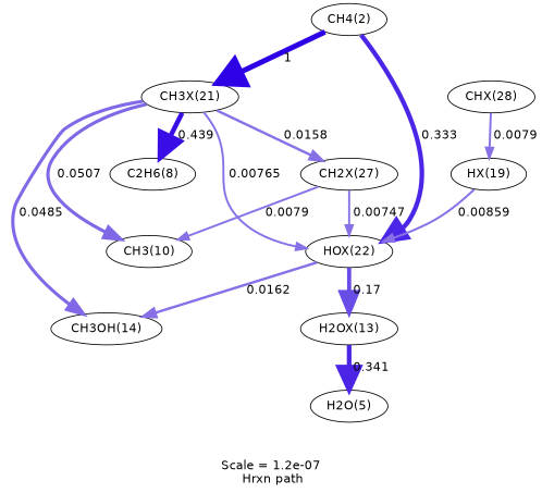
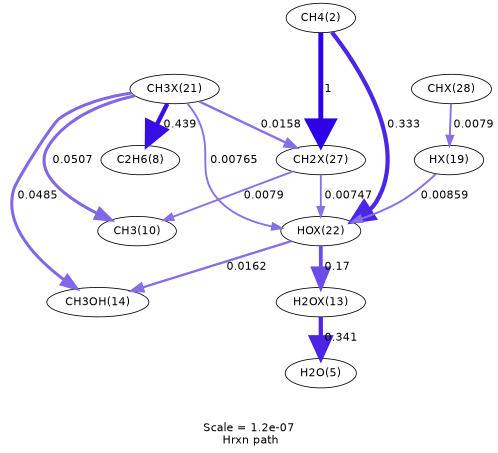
  digraph {
    fontname=Helvetica
    label="Scale = 1.2e-07\l Hrxn path"
    node [fontname=Helvetica]
    edge [arrowsize=2.59 color="0.7, 0.508, 0.9" fontname=Helvetica style="setlinewidth(2.35)"]
    n1 [label="CH4(2)"]
    n2 [label="CH3X(21)"]
    n3 [label="HOX(22)"]
    n4 [label="C2H6(8)"]
    n5 [label="CH3(10)"]
    n6 [label="CH3OH(14)"]
    n7 [label="CH2X(27)"]
    n8 [label="H2OX(13)"]
    n9 [label="H2O(5)"]
    n10 [label="CHX(28)"]
    n11 [label="HX(19)"]
-   n1 -> n2 [arrowsize=3 color="0.7, 1.5, 0.9" label=" 1" style="setlinewidth(6)"]
+   n1 -> n7 [arrowsize=3 color="0.7, 1.5, 0.9" label=" 1" style="setlinewidth(6)"]
    n1 -> n3 [color="0.7, 0.833, 0.9" label=" 0.333" style="setlinewidth(5.17)"]
    n2 -> n3 [arrowsize=1.16 label=" 0.00765" style="setlinewidth(2.32)"]
    n2 -> n4 [arrowsize=2.69 color="0.7, 0.939, 0.9" label=" 0.439" style="setlinewidth(5.38)"]
    n2 -> n5 [arrowsize=1.87 color="0.7, 0.551, 0.9" label=" 0.0507" style="setlinewidth(3.75)"]
    n2 -> n6 [arrowsize=1.86 color="0.7, 0.548, 0.9" label=" 0.0485" style="setlinewidth(3.71)"]
    n2 -> n7 [arrowsize=1.43 color="0.7, 0.516, 0.9" label=" 0.0158" style="setlinewidth(2.87)"]
    n3 -> n6 [arrowsize=1.44 color="0.7, 0.516, 0.9" label=" 0.0162" style="setlinewidth(2.89)"]
    n3 -> n8 [arrowsize=2.33 color="0.7, 0.67, 0.9" label=" 0.17" style="setlinewidth(4.66)"]
    n7 -> n3 [arrowsize=1.15 color="0.7, 0.507, 0.9" label=" 0.00747" style="setlinewidth(2.3)"]
    n7 -> n5 [arrowsize=1.17 label=" 0.0079"]
    n8 -> n9 [color="0.7, 0.841, 0.9" label=" 0.341" style="setlinewidth(5.19)"]
    n10 -> n11 [arrowsize=1.17 label=" 0.0079"]
    n11 -> n3 [arrowsize=1.2 color="0.7, 0.509, 0.9" label=" 0.00859" style="setlinewidth(2.41)"]
  }
